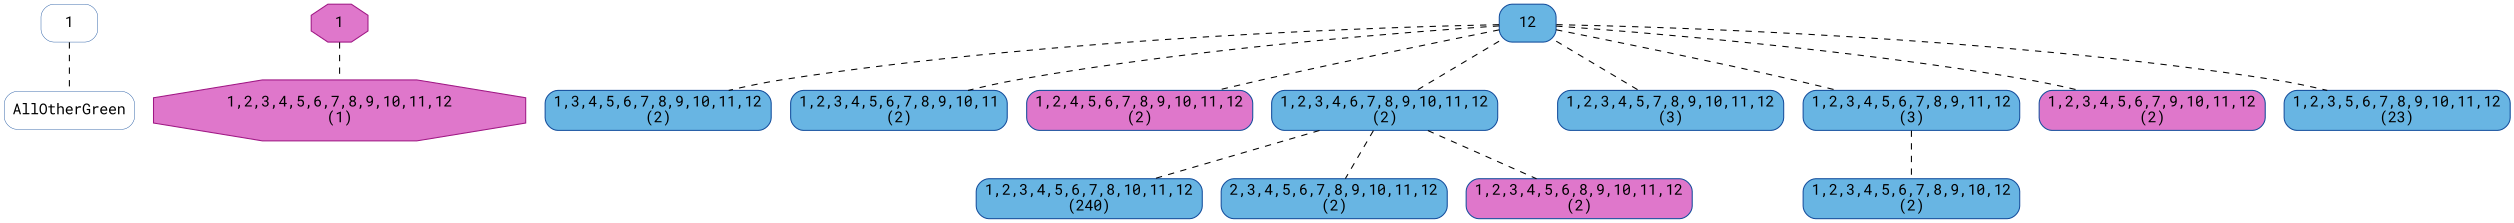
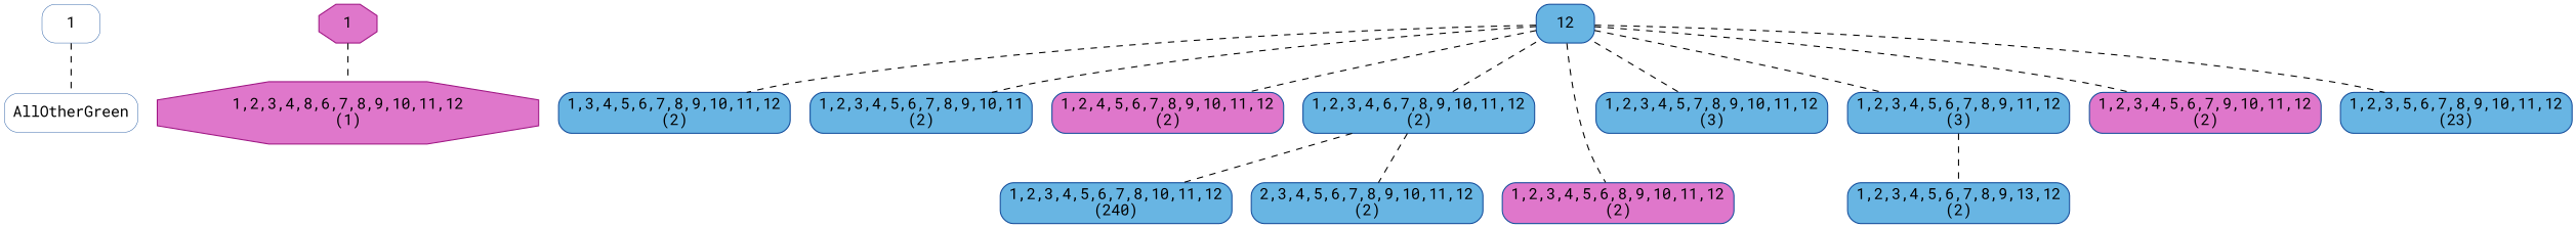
  graph {
    fontname="Roboto Mono"
    rankdir=TB
    node [color="#134d9c" fontname="Roboto Mono" shape=box style="rounded,filled" fillcolor="#68b5e3"]
    edge [fontname="Roboto Mono" style=dashed]
    n1 [label=1 penwidth=0.4 style=rounded fillcolor=""]
    n2 [label=AllOtherGreen penwidth=0.4 style=rounded fillcolor=""]
    n3 [color="#9f1684" fillcolor="#df77cb" label=1 shape=octagon style=filled]
-   n4 [color="#9f1684" fillcolor="#df77cb" label="1,2,3,4,5,6,7,8,9,10,11,12\n(1)" shape=octagon style=filled]
+   n4 [color="#9f1684" fillcolor="#df77cb" label="1,2,3,4,8,6,7,8,9,10,11,12\n(1)" shape=octagon style=filled]
    n5 [label=12]
    n6 [label="1,3,4,5,6,7,8,9,10,11,12\n(2)"]
    n7 [label="1,2,3,4,5,6,7,8,9,10,11\n(2)"]
    n8 [fillcolor="#df77cb" label="1,2,4,5,6,7,8,9,10,11,12\n(2)"]
    n9 [label="1,2,3,4,6,7,8,9,10,11,12\n(2)"]
    n10 [label="1,2,3,4,5,6,7,8,9,11,12\n(3)"]
    n11 [label="1,2,3,4,5,7,8,9,10,11,12\n(3)"]
    n12 [fillcolor="#df77cb" label="1,2,3,4,5,6,8,9,10,11,12\n(2)"]
    n13 [fillcolor="#df77cb" label="1,2,3,4,5,6,7,9,10,11,12\n(2)"]
    n14 [label="1,2,3,5,6,7,8,9,10,11,12\n(23)"]
    n15 [label="1,2,3,4,5,6,7,8,10,11,12\n(240)"]
    n16 [label="2,3,4,5,6,7,8,9,10,11,12\n(2)"]
-   n17 [label="1,2,3,4,5,6,7,8,9,10,12\n(2)"]
+   n17 [label="1,2,3,4,5,6,7,8,9,13,12\n(2)"]
    n1 -- n2
    n3 -- n4
    n5 -- n6
    n5 -- n7
    n5 -- n8
    n5 -- n9
    n5 -- n10
    n5 -- n11
-   n9 -- n12
+   n5 -- n12
    n5 -- n13
    n5 -- n14
    n9 -- n15
    n9 -- n16
    n10 -- n17
  }
